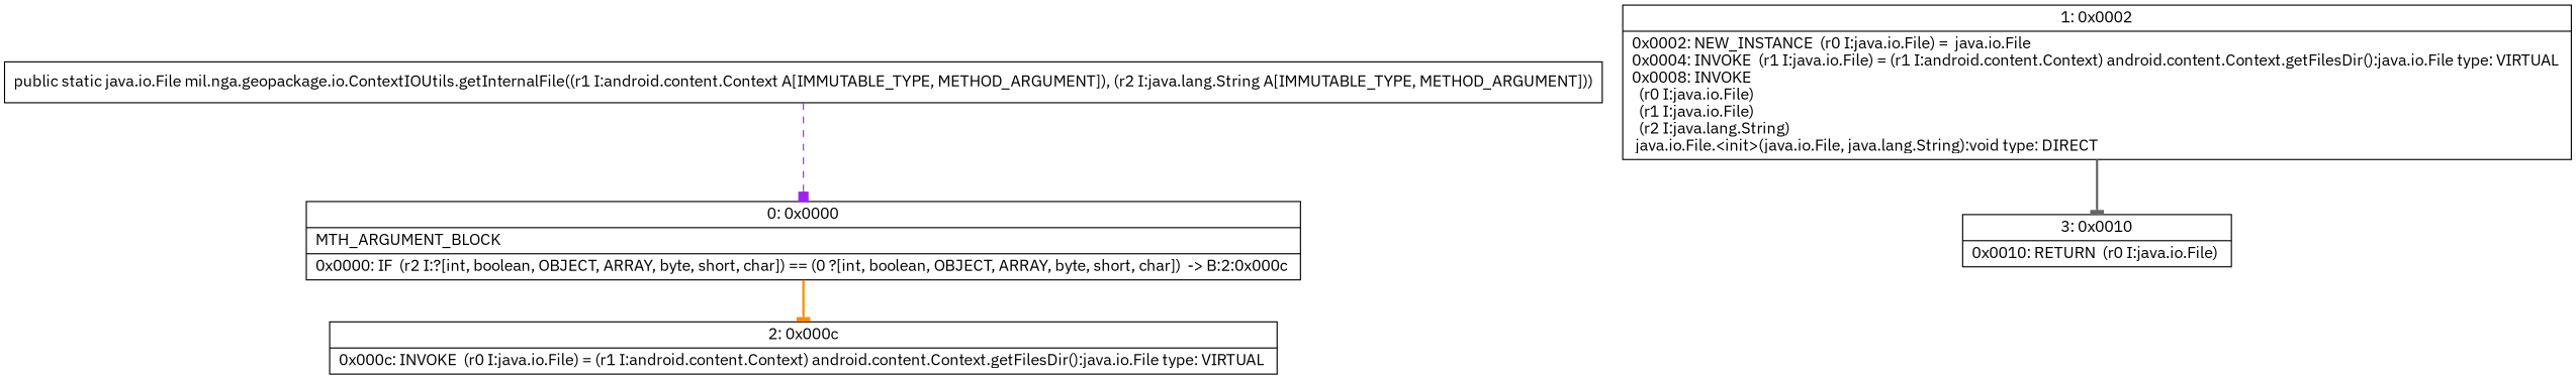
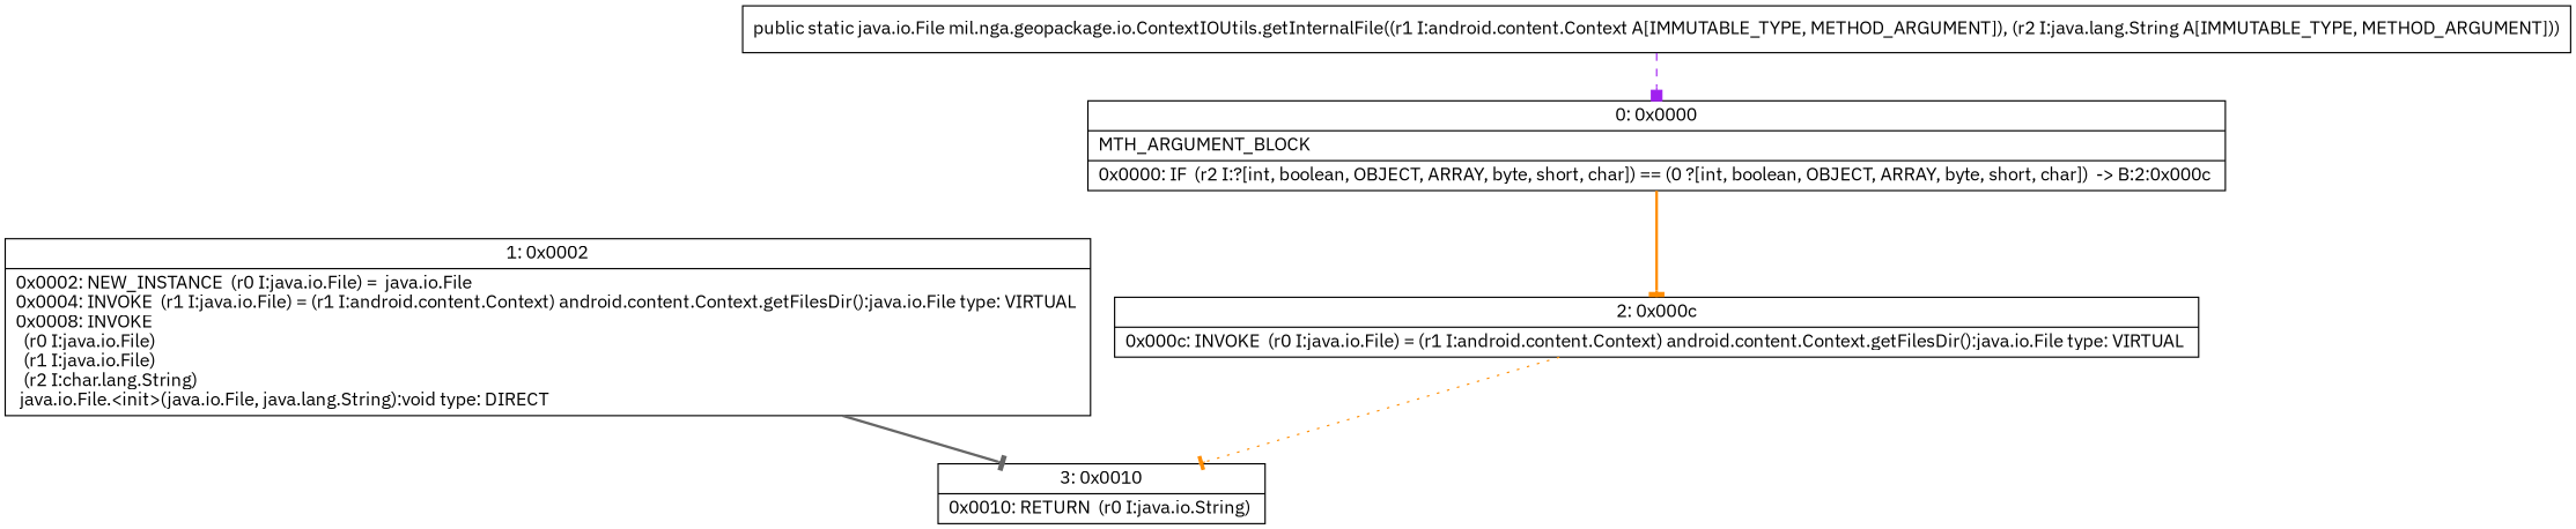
  digraph {
    fontname="IBM Plex Sans"
    node [fontname="IBM Plex Sans" shape=record]
    edge [arrowhead=tee color=darkorange fontname="IBM Plex Sans" style=bold]
    n1 [label="{0\:\ 0x0000|MTH_ARGUMENT_BLOCK\l|0x0000: IF  (r2 I:?[int, boolean, OBJECT, ARRAY, byte, short, char]) == (0 ?[int, boolean, OBJECT, ARRAY, byte, short, char])  \-\> B:2:0x000c \l}"]
    n2 [label="{2\:\ 0x000c|0x000c: INVOKE  (r0 I:java.io.File) = (r1 I:android.content.Context) android.content.Context.getFilesDir():java.io.File type: VIRTUAL \l}"]
-   n3 [label="{1\:\ 0x0002|0x0002: NEW_INSTANCE  (r0 I:java.io.File) =  java.io.File \l0x0004: INVOKE  (r1 I:java.io.File) = (r1 I:android.content.Context) android.content.Context.getFilesDir():java.io.File type: VIRTUAL \l0x0008: INVOKE  \l  (r0 I:java.io.File)\l  (r1 I:java.io.File)\l  (r2 I:java.lang.String)\l java.io.File.\<init\>(java.io.File, java.lang.String):void type: DIRECT \l}"]
-   n4 [label="{3\:\ 0x0010|0x0010: RETURN  (r0 I:java.io.File) \l}"]
+   n3 [label="{1\:\ 0x0002|0x0002: NEW_INSTANCE  (r0 I:java.io.File) =  java.io.File \l0x0004: INVOKE  (r1 I:java.io.File) = (r1 I:android.content.Context) android.content.Context.getFilesDir():java.io.File type: VIRTUAL \l0x0008: INVOKE  \l  (r0 I:java.io.File)\l  (r1 I:java.io.File)\l  (r2 I:char.lang.String)\l java.io.File.\<init\>(java.io.File, java.lang.String):void type: DIRECT \l}"]
+   n4 [label="{3\:\ 0x0010|0x0010: RETURN  (r0 I:java.io.String) \l}"]
    n5 [label="{public static java.io.File mil.nga.geopackage.io.ContextIOUtils.getInternalFile((r1 I:android.content.Context A[IMMUTABLE_TYPE, METHOD_ARGUMENT]), (r2 I:java.lang.String A[IMMUTABLE_TYPE, METHOD_ARGUMENT])) }"]
    n1 -> n2
+   n2 -> n4 [style=dotted]
    n3 -> n4 [color=gray40]
    n5 -> n1 [arrowhead=box color=purple style=dashed]
  }
